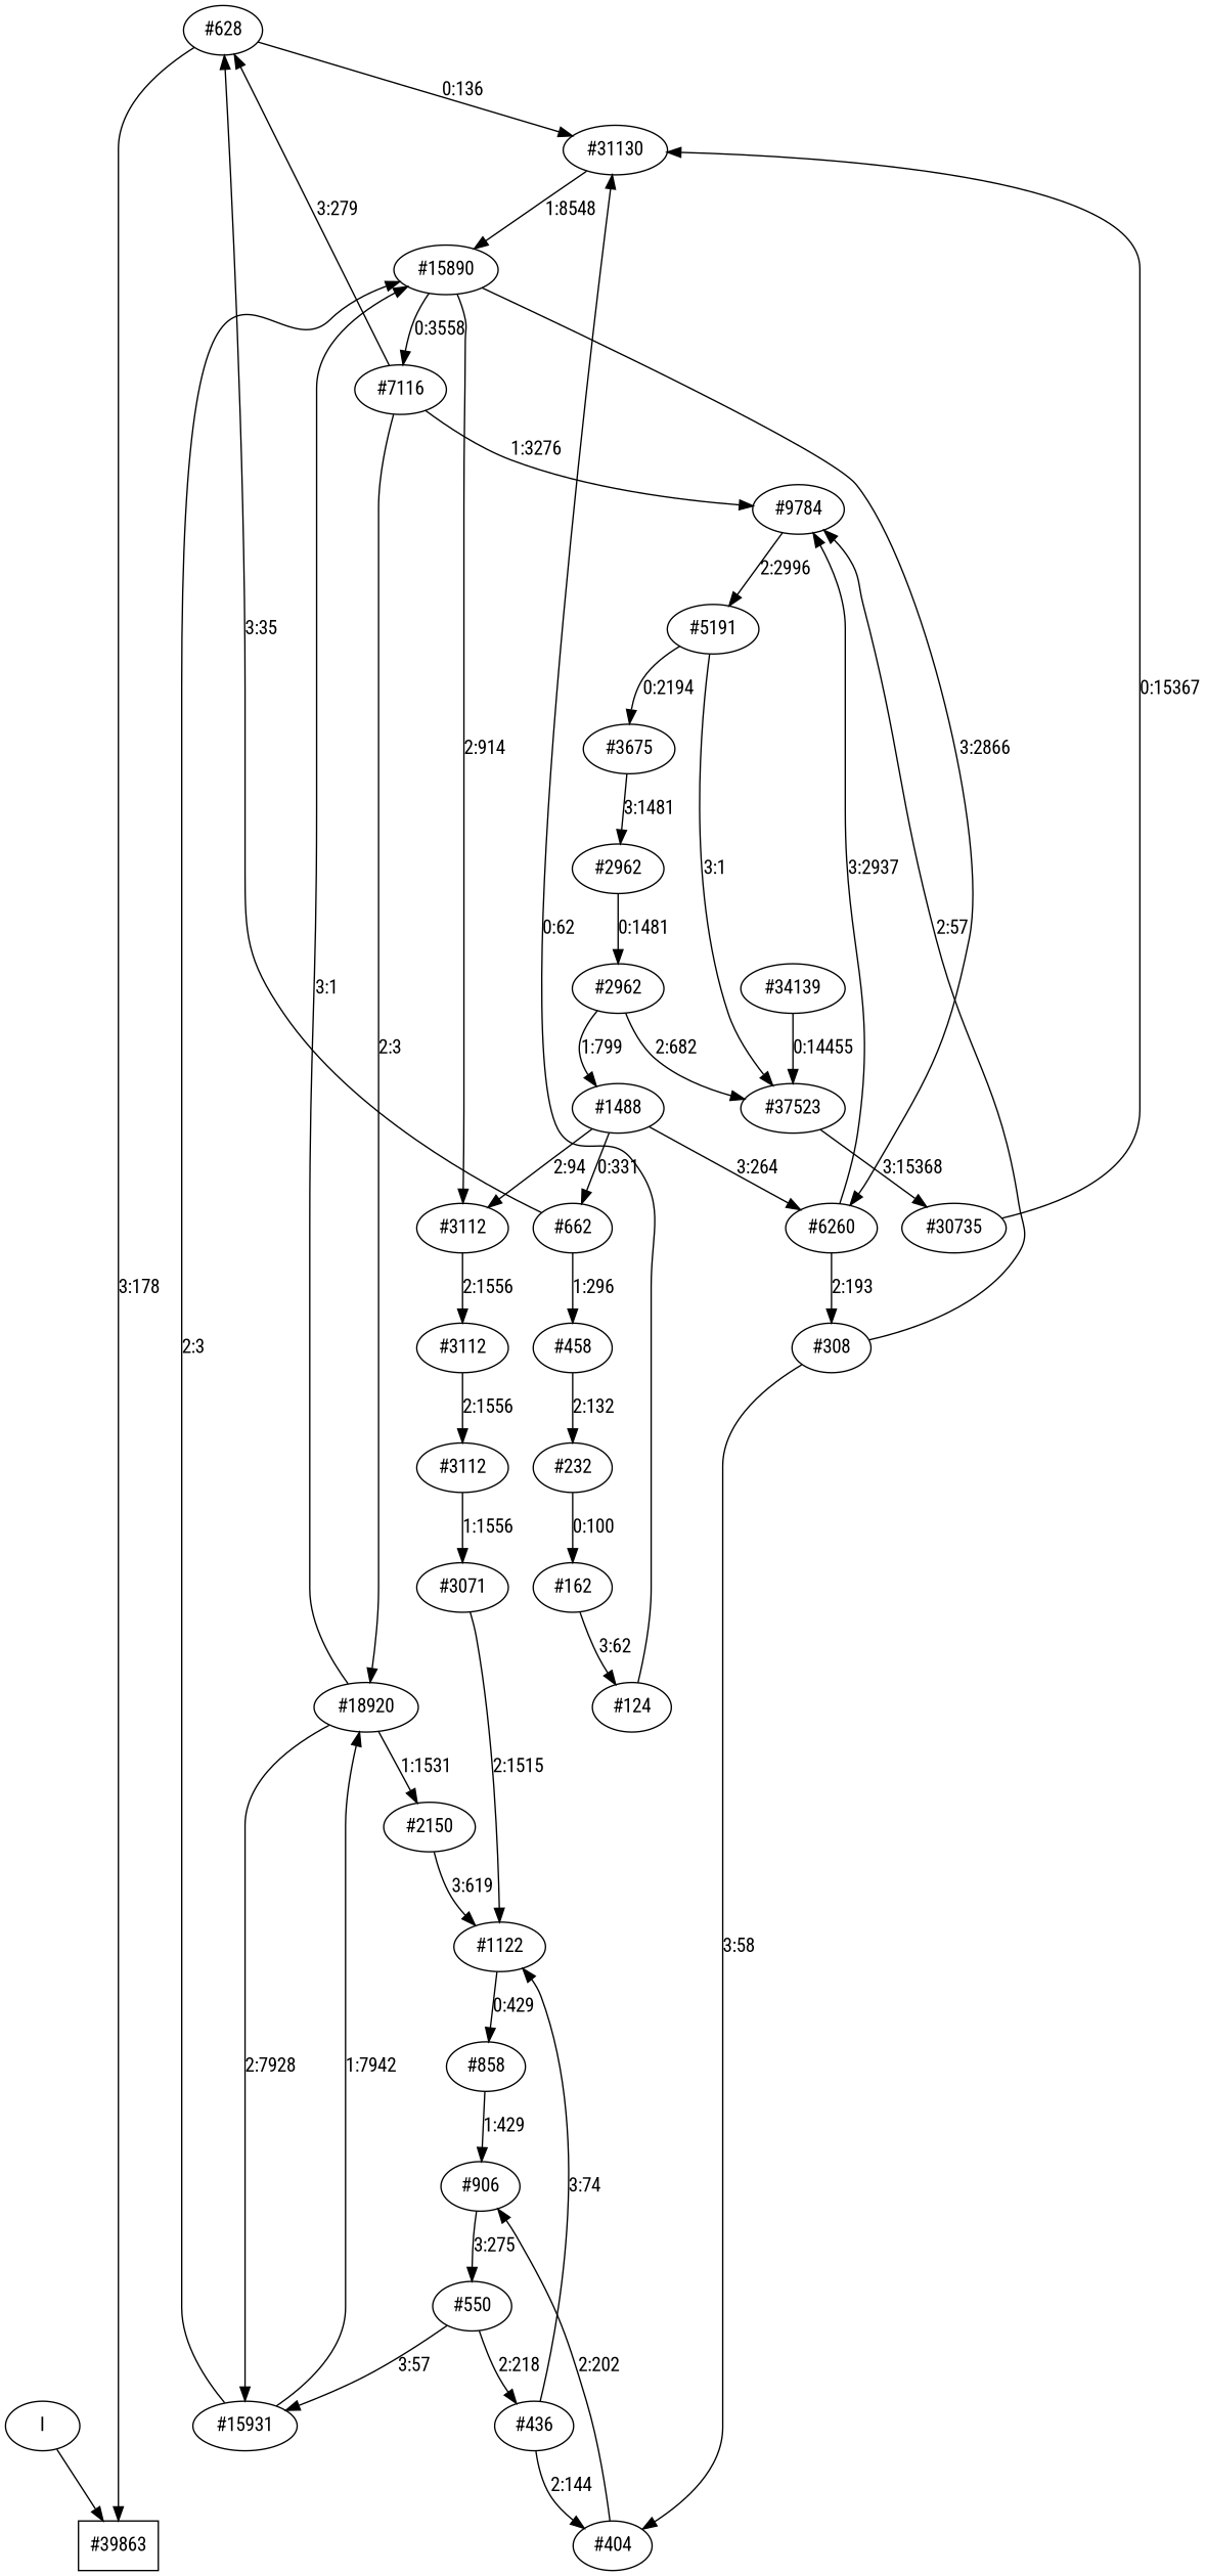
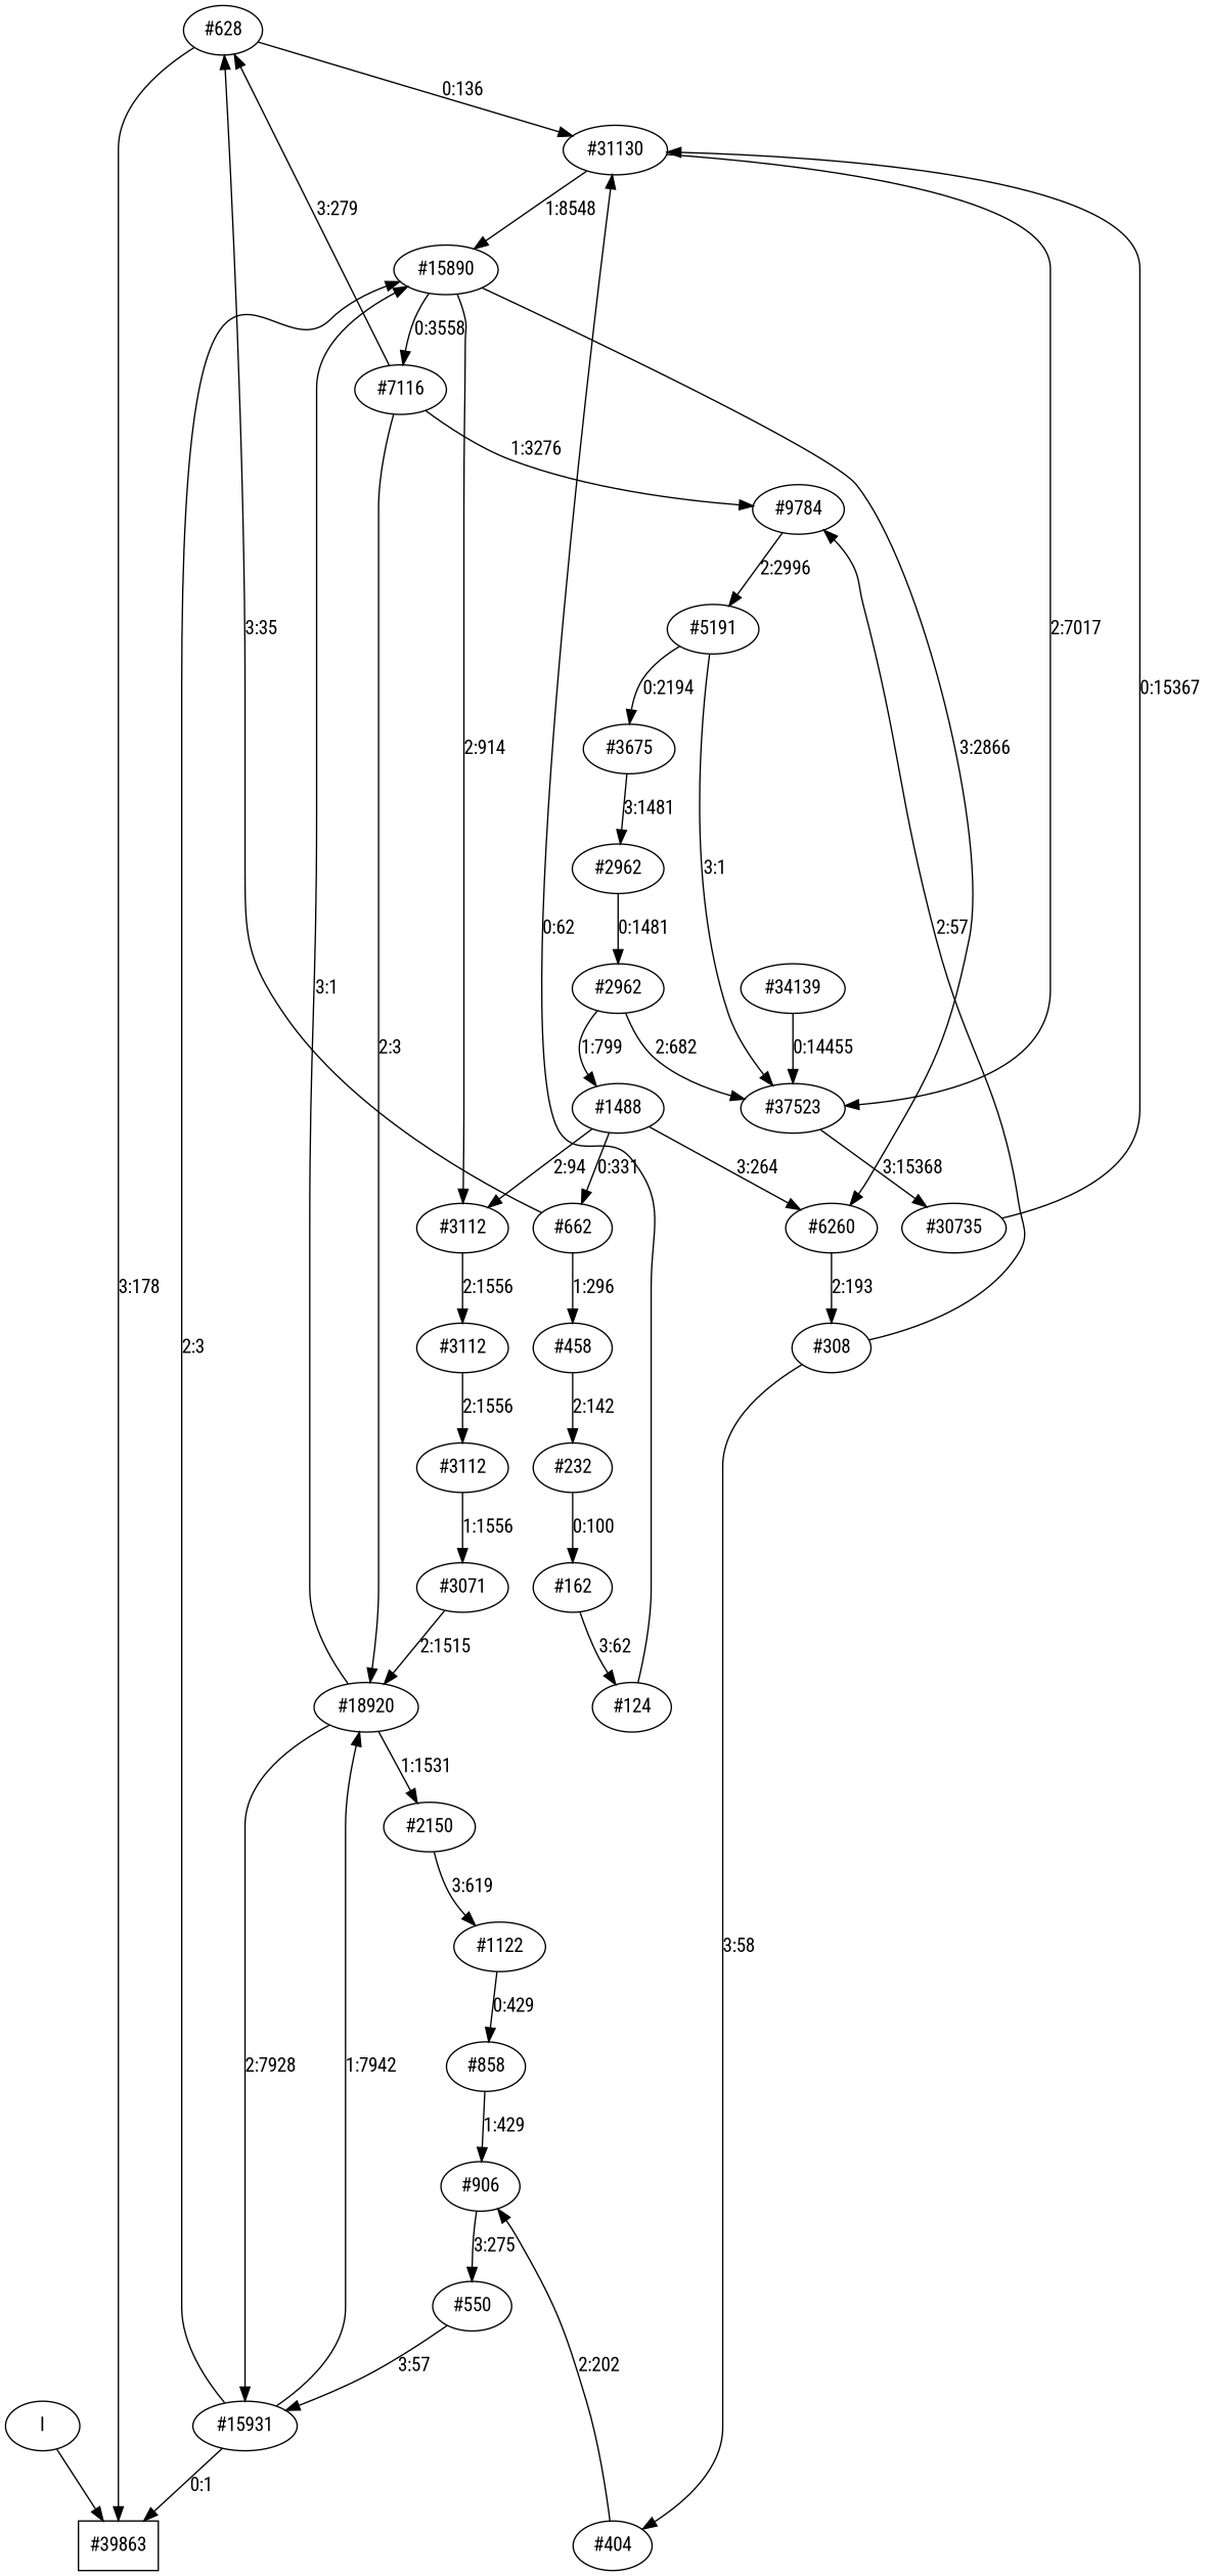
  digraph {
    fontname="Roboto Condensed"
    node [fontname="Roboto Condensed"]
    edge [fontname="Roboto Condensed"]
    n1 [label="#39863" shape=box]
    I
    n3 [label="#34139"]
    n4 [label="#37523"]
    n5 [label="#30735"]
    n6 [label="#31130"]
    n7 [label="#15890"]
    n8 [label="#7116"]
    n9 [label="#6260"]
    n10 [label="#3112"]
    n11 [label="#18920"]
    n12 [label="#9784"]
    n13 [label="#628"]
    n14 [label="#308"]
    n15 [label="#3112"]
    n16 [label="#15931"]
    n17 [label="#2150"]
    n18 [label="#5191"]
    n19 [label="#404"]
    n20 [label="#3112"]
    n21 [label="#3071"]
    n22 [label="#1122"]
    n23 [label="#858"]
    n24 [label="#906"]
    n25 [label="#550"]
-   n26 [label="#436"]
    n27 [label="#3675"]
    n28 [label="#2962"]
    n29 [label="#2962"]
    n30 [label="#1488"]
    n31 [label="#662"]
    n32 [label="#458"]
    n33 [label="#232"]
    n34 [label="#162"]
    n35 [label="#124"]
    I -> n1
    n3 -> n4 [label="0:14455"]
    n4 -> n5 [label="3:15368"]
    n5 -> n6 [label="0:15367"]
+   n6 -> n4 [label="2:7017"]
    n6 -> n7 [label="1:8548"]
    n7 -> n8 [label="0:3558"]
    n7 -> n9 [label="3:2866"]
    n7 -> n10 [label="2:914"]
    n8 -> n11 [label="2:3"]
    n8 -> n12 [label="1:3276"]
    n8 -> n13 [label="3:279"]
-   n9 -> n12 [label="3:2937"]
    n9 -> n14 [label="2:193"]
    n10 -> n15 [label="2:1556"]
    n11 -> n7 [label="3:1"]
    n11 -> n16 [label="2:7928"]
    n11 -> n17 [label="1:1531"]
    n12 -> n18 [label="2:2996"]
    n13 -> n1 [label="3:178"]
    n13 -> n6 [label="0:136"]
    n14 -> n12 [label="2:57"]
    n14 -> n19 [label="3:58"]
    n15 -> n20 [label="2:1556"]
+   n16 -> n1 [label="0:1"]
    n16 -> n7 [label="2:3"]
    n16 -> n11 [label="1:7942"]
    n17 -> n22 [label="3:619"]
    n18 -> n4 [label="3:1"]
    n18 -> n27 [label="0:2194"]
    n19 -> n24 [label="2:202"]
    n20 -> n21 [label="1:1556"]
-   n21 -> n22 [label="2:1515"]
+   n21 -> n11 [label="2:1515"]
    n22 -> n23 [label="0:429"]
    n23 -> n24 [label="1:429"]
    n24 -> n25 [label="3:275"]
    n25 -> n16 [label="3:57"]
-   n25 -> n26 [label="2:218"]
-   n26 -> n19 [label="2:144"]
-   n26 -> n22 [label="3:74"]
    n27 -> n28 [label="3:1481"]
    n28 -> n29 [label="0:1481"]
    n29 -> n4 [label="2:682"]
    n29 -> n30 [label="1:799"]
    n30 -> n9 [label="3:264"]
    n30 -> n10 [label="2:94"]
    n30 -> n31 [label="0:331"]
    n31 -> n13 [label="3:35"]
    n31 -> n32 [label="1:296"]
-   n32 -> n33 [label="2:132"]
+   n32 -> n33 [label="2:142"]
    n33 -> n34 [label="0:100"]
    n34 -> n35 [label="3:62"]
    n35 -> n6 [label="0:62"]
  }
